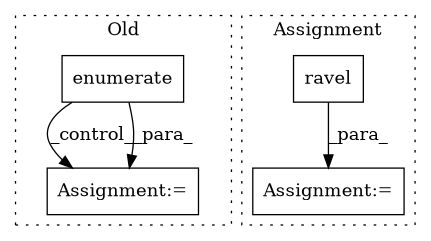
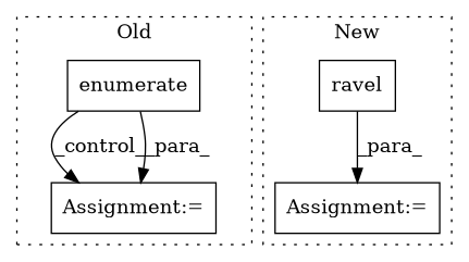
  digraph {
    node [a=32 l=1 shape=box]
    n1 [l="10,1" label=enumerate s="2643,2654"]
    n2 [a=7 label="Assignment:=" s=2813]
    n3 [l=7 label=ravel s=1832]
    n4 [a=7 label="Assignment:=" s=1826]
    subgraph cluster_1 {
      label=Old
      style=dotted
      n1
      n2
    }
    subgraph cluster_2 {
-     label=Assignment
+     label=New
      style=dotted
      n3
      n4
    }
    n1 -> n2 [label=_control_]
    n1 -> n2 [label=_para_]
    n3 -> n4 [label=_para_]
  }
